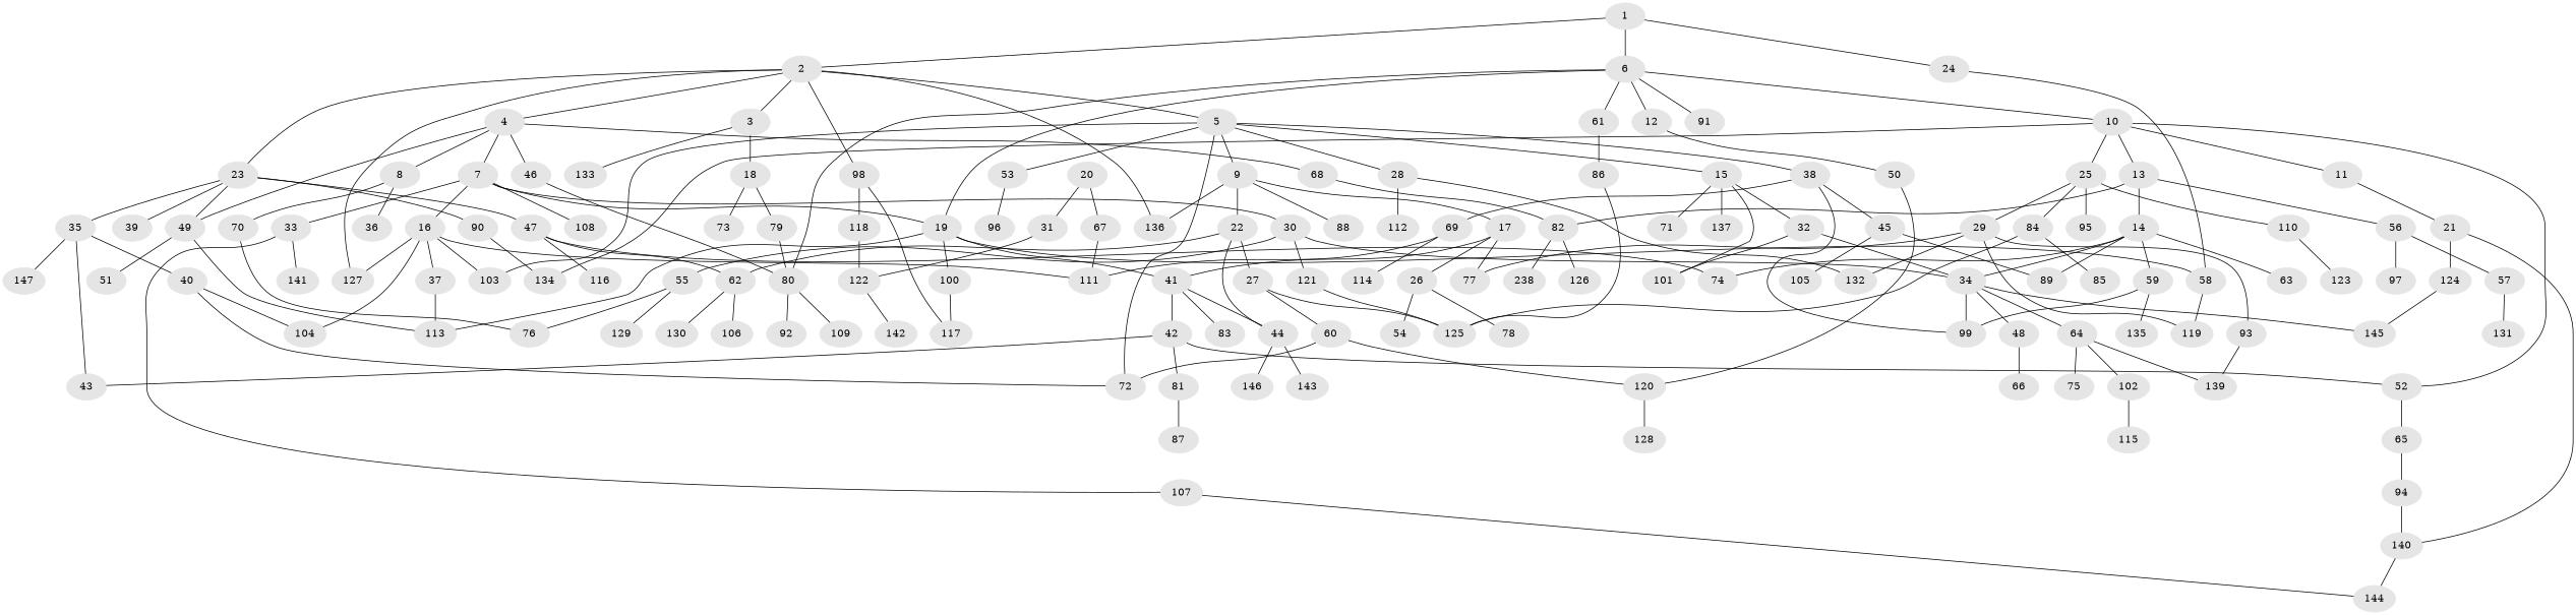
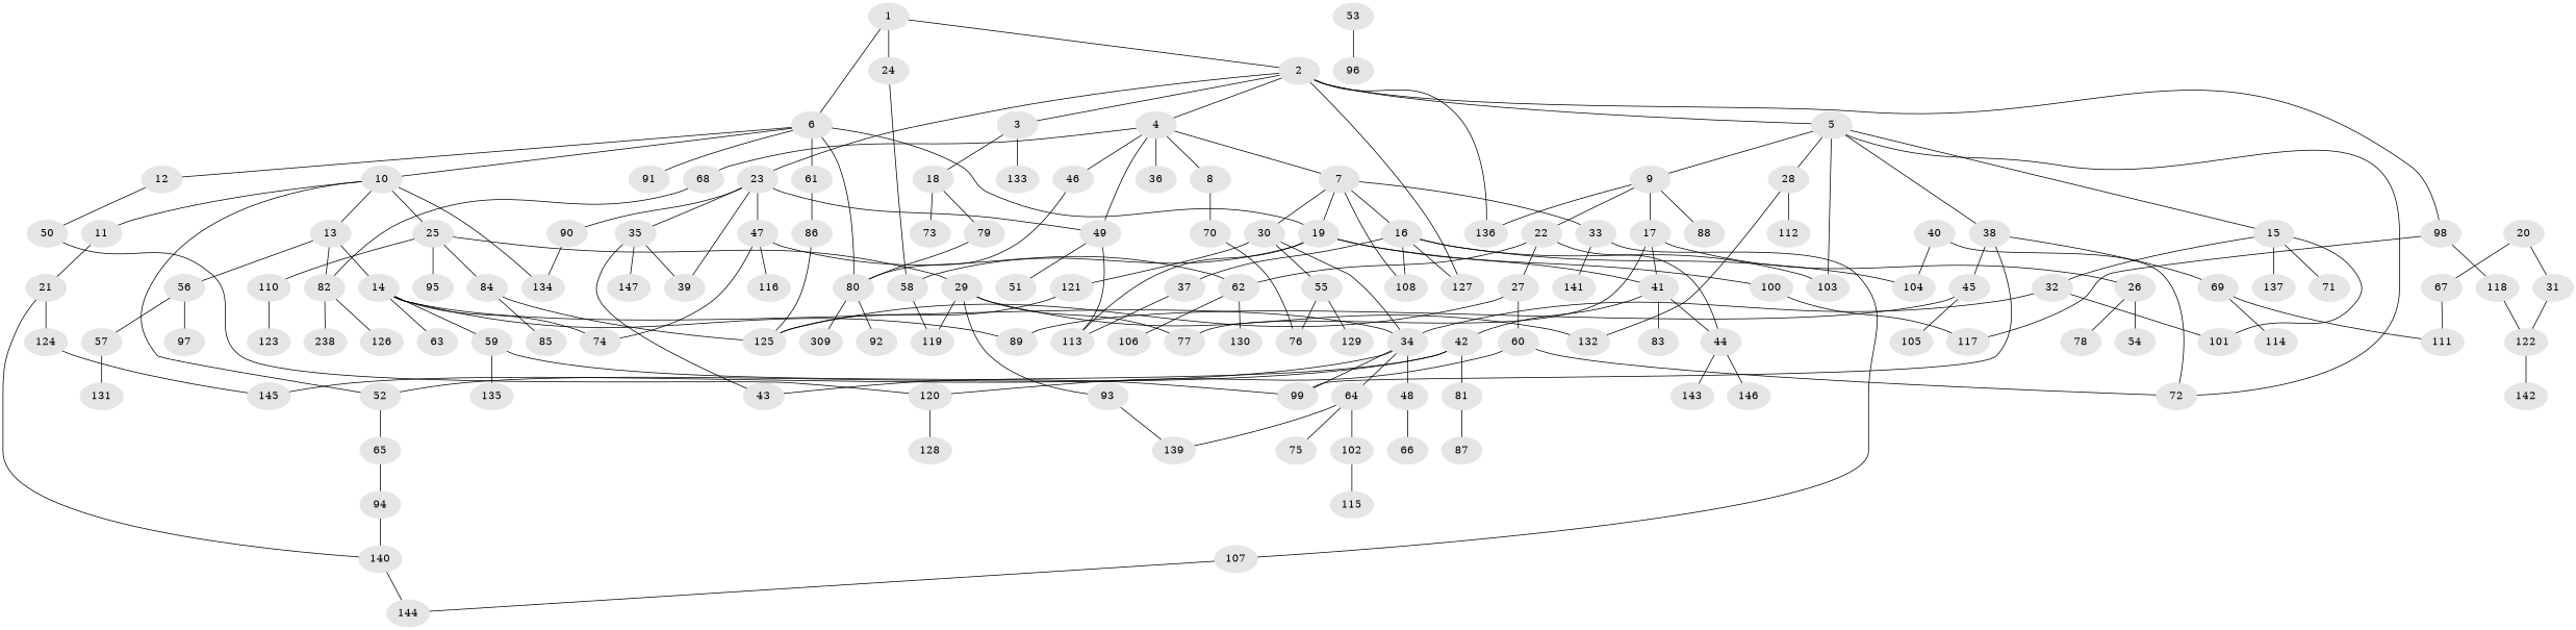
  graph {
    node [color=gray90 style=filled]
    1
    2
    6
    24
    3
    4
    5
    23
    98
    127
    136
    10
    12
    19
    61
    80
    91
    58
    18
    133
    7
    8
    46
    49
    68
    9
    15
    28
    38
    53
    72
    103
    35
    39
    47
    90
    117
    118
    73
    79
    20
    31
    67
    16
    30
    33
    108
    36
    70
    113
    51
    82
    17
    22
    88
    32
    71
    101
    137
    112
    132
    99
    45
    69
    96
    11
    13
    25
    52
    134
    50
    41
    100
    86
    92
-   109
+   109 [label=309]
    37
    104
    34
    55
    121
    107
    141
    76
    26
    77
    27
    44
    62
    21
    14
    56
    29
    84
    95
    110
    65
    124
    140
    120
    59
    63
    74
    89
    57
    97
    126
    n108 [label=238]
    48
    64
    145
    135
    54
    78
    42
    83
    119
    122
    111
    144
    60
    125
    143
    146
    106
    130
    40
    43
    147
    116
    93
    85
    123
    139
    129
    142
    66
    75
    102
    105
    114
    81
    87
    128
    94
    131
    115
    1 -- 2
    1 -- 6
    1 -- 24
    2 -- 3
    2 -- 4
    2 -- 5
    2 -- 23
    2 -- 98
    2 -- 127
    2 -- 136
    6 -- 10
    6 -- 12
    6 -- 19
    6 -- 61
    6 -- 80
    6 -- 91
    24 -- 58
    3 -- 18
    3 -- 133
    4 -- 7
    4 -- 8
    4 -- 46
    4 -- 49
    4 -- 68
    5 -- 9
    5 -- 15
    5 -- 28
    5 -- 38
-   5 -- 53
    5 -- 72
    5 -- 103
    23 -- 49
    23 -- 35
    23 -- 39
    23 -- 47
    23 -- 90
    98 -- 117
    98 -- 118
    10 -- 11
    10 -- 13
    10 -- 25
    10 -- 52
    10 -- 134
    12 -- 50
    19 -- 58
    19 -- 113
    19 -- 41
    19 -- 100
    61 -- 86
    80 -- 92
    80 -- 109
    58 -- 119
    18 -- 73
    18 -- 79
    7 -- 19
    7 -- 16
    7 -- 30
    7 -- 33
    7 -- 108
-   8 -- 36
+   4 -- 36
    8 -- 70
    46 -- 80
    49 -- 113
    49 -- 51
    68 -- 82
    9 -- 136
    9 -- 17
    9 -- 22
    9 -- 88
    15 -- 32
    15 -- 71
    15 -- 101
    15 -- 137
    28 -- 112
    28 -- 132
    38 -- 99
    38 -- 45
    38 -- 69
    53 -- 96
-   35 -- 40
+   35 -- 39
    35 -- 43
    35 -- 147
    47 -- 62
    47 -- 74
    47 -- 116
    90 -- 134
    118 -- 122
    79 -- 80
    20 -- 31
    20 -- 67
    31 -- 122
    67 -- 111
    16 -- 127
    16 -- 103
-   16 -- 111
+   16 -- 108
    16 -- 37
    16 -- 104
    30 -- 34
    30 -- 55
    30 -- 121
    33 -- 107
    33 -- 141
    70 -- 76
    82 -- 126
    82 -- n108
    17 -- 41
    17 -- 26
    17 -- 77
    22 -- 27
    22 -- 44
    22 -- 62
    32 -- 101
    32 -- 34
    45 -- 89
    45 -- 105
    69 -- 111
    69 -- 114
    11 -- 21
    13 -- 82
    13 -- 14
    13 -- 56
    25 -- 29
    25 -- 84
    25 -- 95
    25 -- 110
    52 -- 65
    50 -- 120
    41 -- 44
    41 -- 42
    41 -- 83
    100 -- 117
    86 -- 125
    37 -- 113
    34 -- 99
    34 -- 48
    34 -- 64
    34 -- 145
    55 -- 76
    55 -- 129
    121 -- 125
    107 -- 144
    26 -- 54
    26 -- 78
    27 -- 60
    27 -- 125
    44 -- 143
    44 -- 146
    62 -- 106
    62 -- 130
    21 -- 124
    21 -- 140
    14 -- 34
    14 -- 59
    14 -- 63
    14 -- 74
    14 -- 89
    56 -- 57
    56 -- 97
    29 -- 132
    29 -- 77
    29 -- 119
    29 -- 93
    84 -- 125
    84 -- 85
    110 -- 123
    65 -- 94
    124 -- 145
    140 -- 144
    120 -- 128
    59 -- 99
    59 -- 135
    57 -- 131
    48 -- 66
    64 -- 139
    64 -- 75
    64 -- 102
    42 -- 52
    42 -- 43
    42 -- 81
    122 -- 142
    60 -- 72
    60 -- 120
    40 -- 72
    40 -- 104
    93 -- 139
    102 -- 115
    81 -- 87
    94 -- 140
  }
